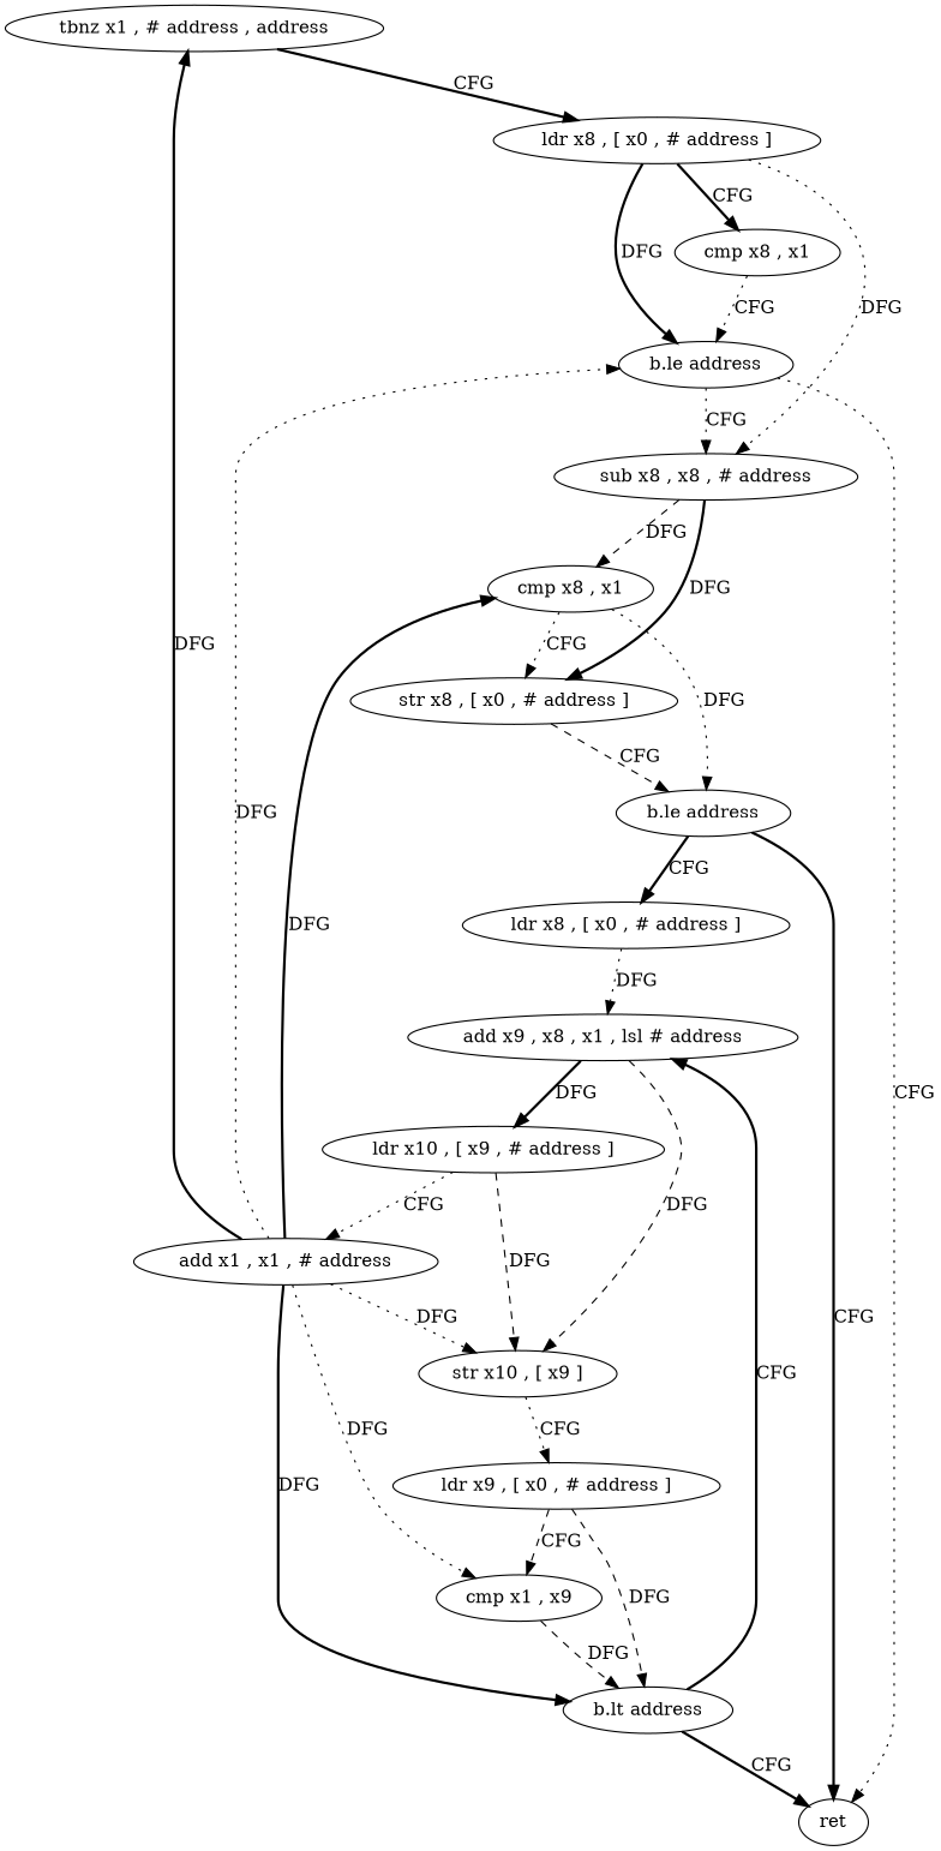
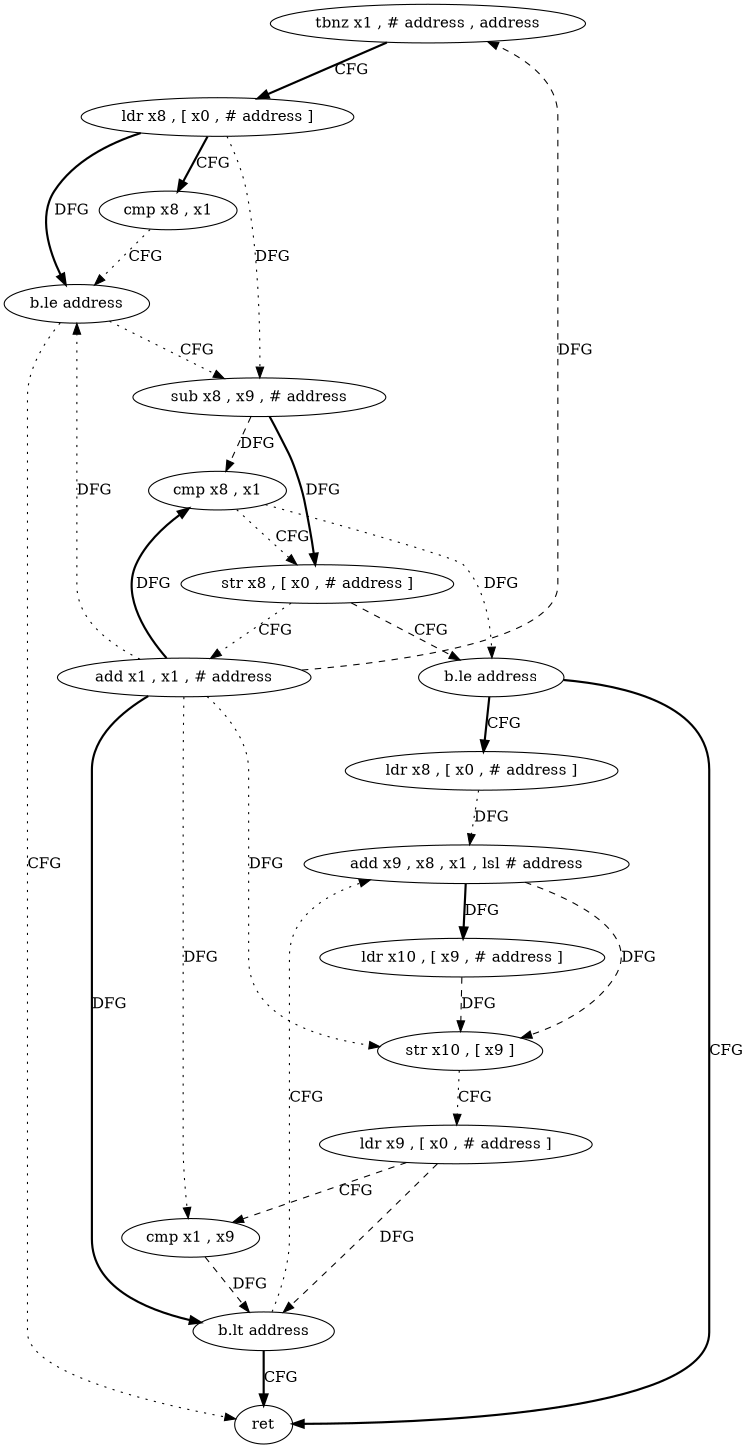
  digraph {
    edge [style=bold]
    n1 [label="tbnz x1 , # address , address"]
    n2 [label="ldr x8 , [ x0 , # address ]"]
    n3 [label=ret]
    n4 [label="cmp x8 , x1"]
    n5 [label="b.le address"]
-   n6 [label="sub x8 , x8 , # address"]
+   n6 [label="sub x8 , x9 , # address"]
    n7 [label="cmp x8 , x1"]
    n8 [label="str x8 , [ x0 , # address ]"]
    n9 [label="b.le address"]
    n10 [label="ldr x8 , [ x0 , # address ]"]
    n11 [label="add x9 , x8 , x1 , lsl # address"]
    n12 [label="ldr x10 , [ x9 , # address ]"]
    n13 [label="str x10 , [ x9 ]"]
    n14 [label="add x1 , x1 , # address"]
    n15 [label="ldr x9 , [ x0 , # address ]"]
    n16 [label="b.lt address"]
    n17 [label="cmp x1 , x9"]
    n1 -> n2 [label=CFG]
    n2 -> n4 [label=CFG]
    n2 -> n5 [label=DFG]
    n2 -> n6 [label=DFG style=dotted]
    n4 -> n5 [label=CFG style=dotted]
    n5 -> n3 [label=CFG style=dotted]
    n5 -> n6 [label=CFG style=dotted]
    n6 -> n7 [label=DFG style=dashed]
    n6 -> n8 [label=DFG]
    n7 -> n8 [label=CFG style=dotted]
    n7 -> n9 [label=DFG style=dotted]
    n8 -> n9 [label=CFG style=dashed]
    n9 -> n3 [label=CFG]
    n9 -> n10 [label=CFG]
    n10 -> n11 [label=DFG style=dotted]
    n11 -> n12 [label=DFG]
    n11 -> n13 [label=DFG style=dashed]
    n12 -> n13 [label=DFG style=dashed]
-   n12 -> n14 [label=CFG style=dotted]
+   n8 -> n14 [label=CFG style=dotted]
    n13 -> n15 [label=CFG style=dotted]
-   n14 -> n1 [label=DFG]
+   n14 -> n1 [label=DFG style=dashed]
    n14 -> n5 [label=DFG style=dotted]
    n14 -> n7 [label=DFG]
    n14 -> n13 [label=DFG style=dotted]
    n14 -> n16 [label=DFG]
    n14 -> n17 [label=DFG style=dotted]
    n15 -> n16 [label=DFG style=dashed]
    n15 -> n17 [label=CFG style=dashed]
    n16 -> n3 [label=CFG]
-   n16 -> n11 [label=CFG]
+   n16 -> n11 [label=CFG style=dotted]
    n17 -> n16 [label=DFG style=dashed]
  }
